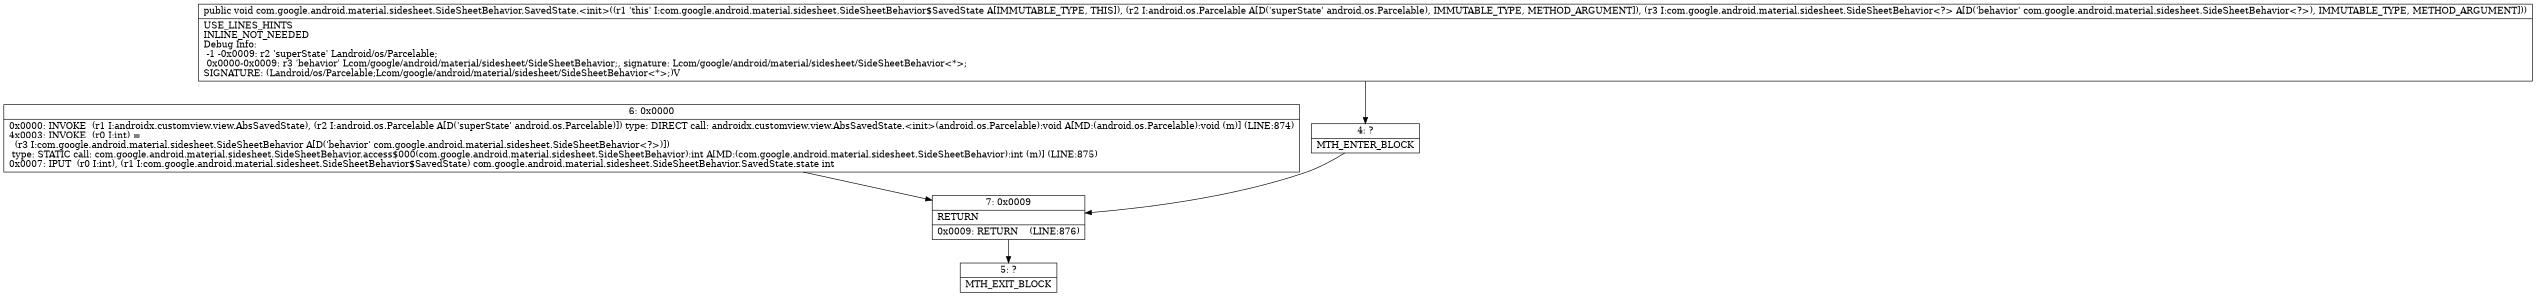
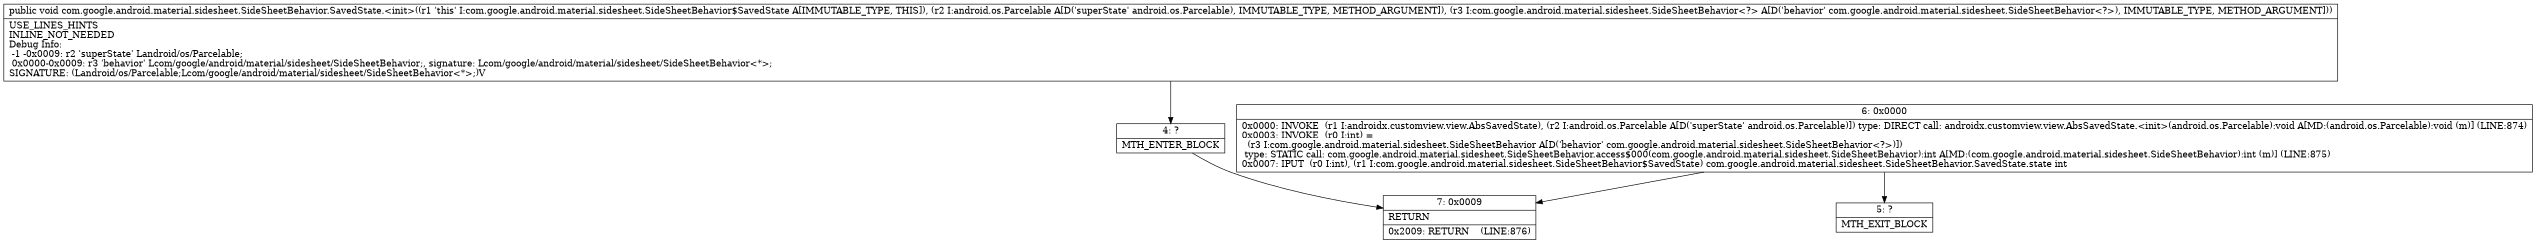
  digraph {
    node [shape=record]
    n1 [label="{4\:\ ?|MTH_ENTER_BLOCK\l}"]
-   n2 [label="{7\:\ 0x0009|RETURN\l|0x0009: RETURN    (LINE:876)\l}"]
-   n3 [label="{6\:\ 0x0000|0x0000: INVOKE  (r1 I:androidx.customview.view.AbsSavedState), (r2 I:android.os.Parcelable A[D('superState' android.os.Parcelable)]) type: DIRECT call: androidx.customview.view.AbsSavedState.\<init\>(android.os.Parcelable):void A[MD:(android.os.Parcelable):void (m)] (LINE:874)\l4x0003: INVOKE  (r0 I:int) = \l  (r3 I:com.google.android.material.sidesheet.SideSheetBehavior A[D('behavior' com.google.android.material.sidesheet.SideSheetBehavior\<?\>)])\l type: STATIC call: com.google.android.material.sidesheet.SideSheetBehavior.access$000(com.google.android.material.sidesheet.SideSheetBehavior):int A[MD:(com.google.android.material.sidesheet.SideSheetBehavior):int (m)] (LINE:875)\l0x0007: IPUT  (r0 I:int), (r1 I:com.google.android.material.sidesheet.SideSheetBehavior$SavedState) com.google.android.material.sidesheet.SideSheetBehavior.SavedState.state int \l}"]
+   n2 [label="{7\:\ 0x0009|RETURN\l|0x2009: RETURN    (LINE:876)\l}"]
+   n3 [label="{6\:\ 0x0000|0x0000: INVOKE  (r1 I:androidx.customview.view.AbsSavedState), (r2 I:android.os.Parcelable A[D('superState' android.os.Parcelable)]) type: DIRECT call: androidx.customview.view.AbsSavedState.\<init\>(android.os.Parcelable):void A[MD:(android.os.Parcelable):void (m)] (LINE:874)\l0x0003: INVOKE  (r0 I:int) = \l  (r3 I:com.google.android.material.sidesheet.SideSheetBehavior A[D('behavior' com.google.android.material.sidesheet.SideSheetBehavior\<?\>)])\l type: STATIC call: com.google.android.material.sidesheet.SideSheetBehavior.access$000(com.google.android.material.sidesheet.SideSheetBehavior):int A[MD:(com.google.android.material.sidesheet.SideSheetBehavior):int (m)] (LINE:875)\l0x0007: IPUT  (r0 I:int), (r1 I:com.google.android.material.sidesheet.SideSheetBehavior$SavedState) com.google.android.material.sidesheet.SideSheetBehavior.SavedState.state int \l}"]
    n4 [label="{5\:\ ?|MTH_EXIT_BLOCK\l}"]
    n5 [label="{public void com.google.android.material.sidesheet.SideSheetBehavior.SavedState.\<init\>((r1 'this' I:com.google.android.material.sidesheet.SideSheetBehavior$SavedState A[IMMUTABLE_TYPE, THIS]), (r2 I:android.os.Parcelable A[D('superState' android.os.Parcelable), IMMUTABLE_TYPE, METHOD_ARGUMENT]), (r3 I:com.google.android.material.sidesheet.SideSheetBehavior\<?\> A[D('behavior' com.google.android.material.sidesheet.SideSheetBehavior\<?\>), IMMUTABLE_TYPE, METHOD_ARGUMENT]))  | USE_LINES_HINTS\lINLINE_NOT_NEEDED\lDebug Info:\l  \-1 \-0x0009: r2 'superState' Landroid\/os\/Parcelable;\l  0x0000\-0x0009: r3 'behavior' Lcom\/google\/android\/material\/sidesheet\/SideSheetBehavior;, signature: Lcom\/google\/android\/material\/sidesheet\/SideSheetBehavior\<*\>;\lSIGNATURE: (Landroid\/os\/Parcelable;Lcom\/google\/android\/material\/sidesheet\/SideSheetBehavior\<*\>;)V\l}"]
    n1 -> n2
-   n2 -> n4
+   n3 -> n4
    n3 -> n2
    n5 -> n1
  }
